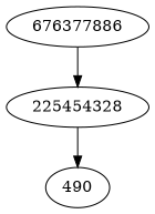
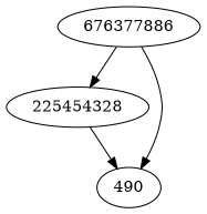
  strict digraph {
    n1 [label=225454328]
    490
    676377886
    n1 -> 490
    676377886 -> n1
+   676377886 -> 490
  }
